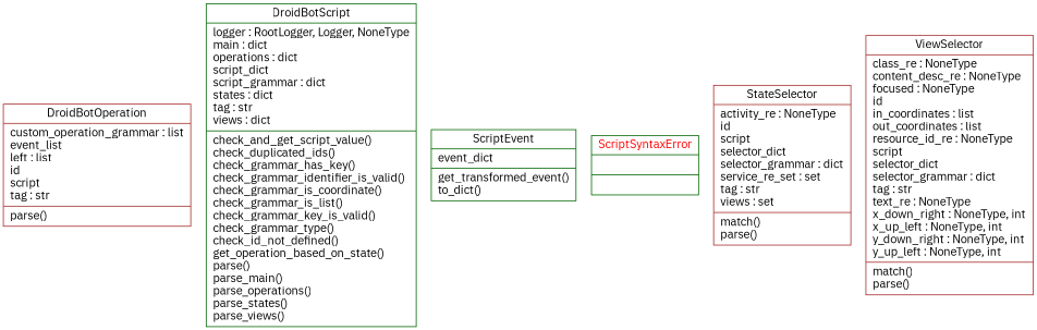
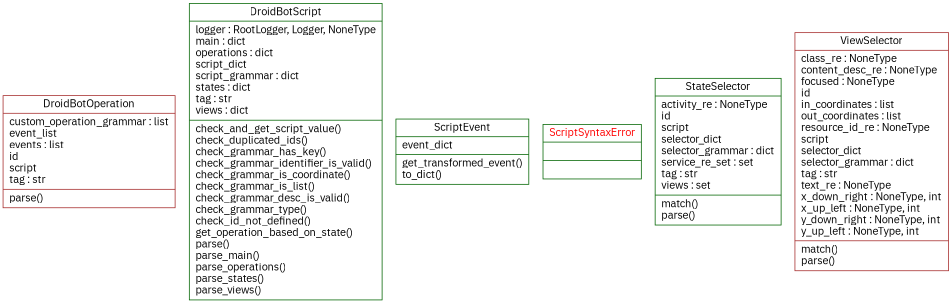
  digraph {
    rankdir=BT
    fontname="IBM Plex Sans"
    node [shape=record color=darkgreen fontname="IBM Plex Sans"]
-   n1 [label="{DroidBotOperation|custom_operation_grammar : list\levent_list\lleft : list\lid\lscript\ltag : str\l|parse()\l}" color=brown]
-   n2 [label="{DroidBotScript|logger : RootLogger, Logger, NoneType\lmain : dict\loperations : dict\lscript_dict\lscript_grammar : dict\lstates : dict\ltag : str\lviews : dict\l|check_and_get_script_value()\lcheck_duplicated_ids()\lcheck_grammar_has_key()\lcheck_grammar_identifier_is_valid()\lcheck_grammar_is_coordinate()\lcheck_grammar_is_list()\lcheck_grammar_key_is_valid()\lcheck_grammar_type()\lcheck_id_not_defined()\lget_operation_based_on_state()\lparse()\lparse_main()\lparse_operations()\lparse_states()\lparse_views()\l}"]
+   n1 [label="{DroidBotOperation|custom_operation_grammar : list\levent_list\levents : list\lid\lscript\ltag : str\l|parse()\l}" color=brown]
+   n2 [label="{DroidBotScript|logger : RootLogger, Logger, NoneType\lmain : dict\loperations : dict\lscript_dict\lscript_grammar : dict\lstates : dict\ltag : str\lviews : dict\l|check_and_get_script_value()\lcheck_duplicated_ids()\lcheck_grammar_has_key()\lcheck_grammar_identifier_is_valid()\lcheck_grammar_is_coordinate()\lcheck_grammar_is_list()\lcheck_grammar_desc_is_valid()\lcheck_grammar_type()\lcheck_id_not_defined()\lget_operation_based_on_state()\lparse()\lparse_main()\lparse_operations()\lparse_states()\lparse_views()\l}"]
    n3 [label="{ScriptEvent|event_dict\l|get_transformed_event()\lto_dict()\l}"]
    n4 [fontcolor=red label="{ScriptSyntaxError|\l|}"]
-   n5 [label="{StateSelector|activity_re : NoneType\lid\lscript\lselector_dict\lselector_grammar : dict\lservice_re_set : set\ltag : str\lviews : set\l|match()\lparse()\l}" color=brown]
+   n5 [label="{StateSelector|activity_re : NoneType\lid\lscript\lselector_dict\lselector_grammar : dict\lservice_re_set : set\ltag : str\lviews : set\l|match()\lparse()\l}"]
    n6 [label="{ViewSelector|class_re : NoneType\lcontent_desc_re : NoneType\lfocused : NoneType\lid\lin_coordinates : list\lout_coordinates : list\lresource_id_re : NoneType\lscript\lselector_dict\lselector_grammar : dict\ltag : str\ltext_re : NoneType\lx_down_right : NoneType, int\lx_up_left : NoneType, int\ly_down_right : NoneType, int\ly_up_left : NoneType, int\l|match()\lparse()\l}" color=brown]
  }
